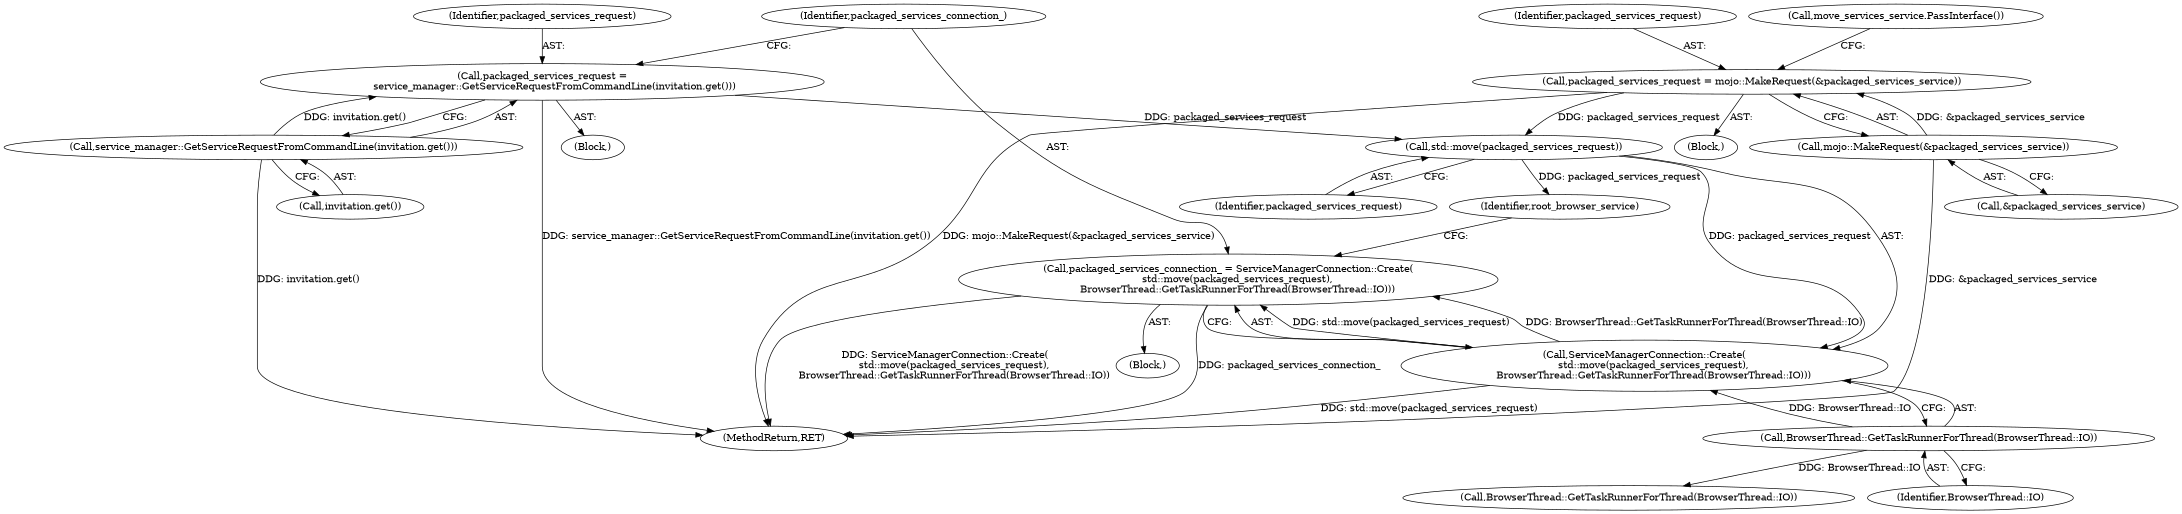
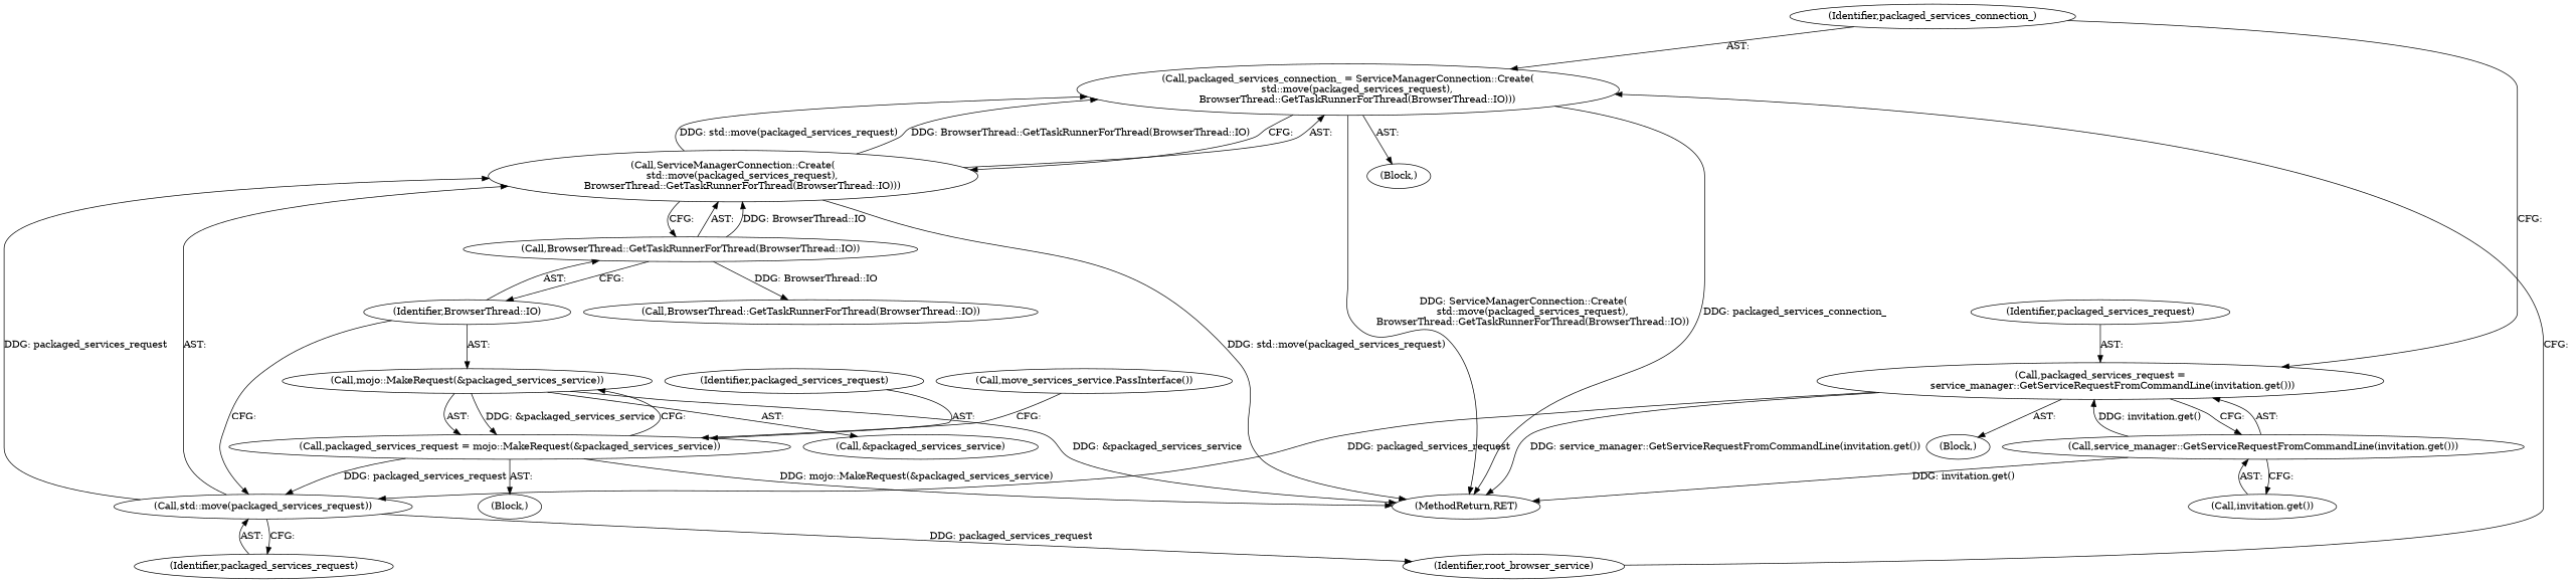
  digraph {
    n1 [label="(Call,packaged_services_connection_ = ServiceManagerConnection::Create(\n      std::move(packaged_services_request),\n      BrowserThread::GetTaskRunnerForThread(BrowserThread::IO)))"]
    n2 [label="(Call,ServiceManagerConnection::Create(\n      std::move(packaged_services_request),\n      BrowserThread::GetTaskRunnerForThread(BrowserThread::IO)))"]
    n3 [label="(MethodReturn,RET)"]
    n4 [label="(Block,)"]
    n5 [label="(Call,BrowserThread::GetTaskRunnerForThread(BrowserThread::IO))"]
    n6 [label="(Call,BrowserThread::GetTaskRunnerForThread(BrowserThread::IO))"]
    n7 [label="(Identifier,BrowserThread::IO)"]
    n8 [label="(Call,std::move(packaged_services_request))"]
    n9 [label="(Identifier,packaged_services_request)"]
    n10 [label="(Identifier,root_browser_service)"]
    n11 [label="(Call,packaged_services_request =\n        service_manager::GetServiceRequestFromCommandLine(invitation.get()))"]
    n12 [label="(Call,service_manager::GetServiceRequestFromCommandLine(invitation.get()))"]
    n13 [label="(Block,)"]
    n14 [label="(Call,invitation.get())"]
    n15 [label="(Call,packaged_services_request = mojo::MakeRequest(&packaged_services_service))"]
    n16 [label="(Call,mojo::MakeRequest(&packaged_services_service))"]
    n17 [label="(Block,)"]
    n18 [label="(Call,&packaged_services_service)"]
    n19 [label="(Identifier,packaged_services_request)"]
    n20 [label="(Call,move_services_service.PassInterface())"]
    n21 [label="(Identifier,packaged_services_connection_)"]
    n22 [label="(Identifier,packaged_services_request)"]
    n1 -> n2 [label="CFG: "]
    n1 -> n3 [label="DDG: ServiceManagerConnection::Create(\n      std::move(packaged_services_request),\n      BrowserThread::GetTaskRunnerForThread(BrowserThread::IO))"]
    n1 -> n3 [label="DDG: packaged_services_connection_"]
    n1 -> n4 [label="AST: "]
    n2 -> n1 [label="AST: "]
    n2 -> n1 [label="DDG: std::move(packaged_services_request)"]
    n2 -> n1 [label="DDG: BrowserThread::GetTaskRunnerForThread(BrowserThread::IO)"]
    n2 -> n3 [label="DDG: std::move(packaged_services_request)"]
    n2 -> n5 [label="CFG: "]
    n5 -> n2 [label="AST: "]
    n5 -> n2 [label="DDG: BrowserThread::IO"]
    n5 -> n6 [label="DDG: BrowserThread::IO"]
    n5 -> n7 [label="CFG: "]
    n7 -> n5 [label="AST: "]
+   n7 -> n8 [label="CFG: "]
    n8 -> n2 [label="AST: "]
    n8 -> n2 [label="DDG: packaged_services_request"]
    n8 -> n9 [label="CFG: "]
    n8 -> n10 [label="DDG: packaged_services_request"]
    n9 -> n8 [label="AST: "]
    n10 -> n1 [label="CFG: "]
    n11 -> n3 [label="DDG: service_manager::GetServiceRequestFromCommandLine(invitation.get())"]
    n11 -> n8 [label="DDG: packaged_services_request"]
    n11 -> n12 [label="CFG: "]
    n11 -> n13 [label="AST: "]
    n12 -> n3 [label="DDG: invitation.get()"]
    n12 -> n11 [label="AST: "]
    n12 -> n11 [label="DDG: invitation.get()"]
    n12 -> n14 [label="CFG: "]
    n14 -> n12 [label="AST: "]
    n15 -> n3 [label="DDG: mojo::MakeRequest(&packaged_services_service)"]
    n15 -> n8 [label="DDG: packaged_services_request"]
    n15 -> n16 [label="CFG: "]
    n15 -> n17 [label="AST: "]
    n16 -> n3 [label="DDG: &packaged_services_service"]
    n16 -> n15 [label="AST: "]
    n16 -> n15 [label="DDG: &packaged_services_service"]
-   n16 -> n18 [label="CFG: "]
-   n18 -> n16 [label="AST: "]
+   n16 -> n18 [label="AST: "]
+   n7 -> n16 [label="AST: "]
    n19 -> n11 [label="AST: "]
    n20 -> n15 [label="CFG: "]
    n21 -> n1 [label="AST: "]
    n21 -> n11 [label="CFG: "]
    n22 -> n15 [label="AST: "]
  }
